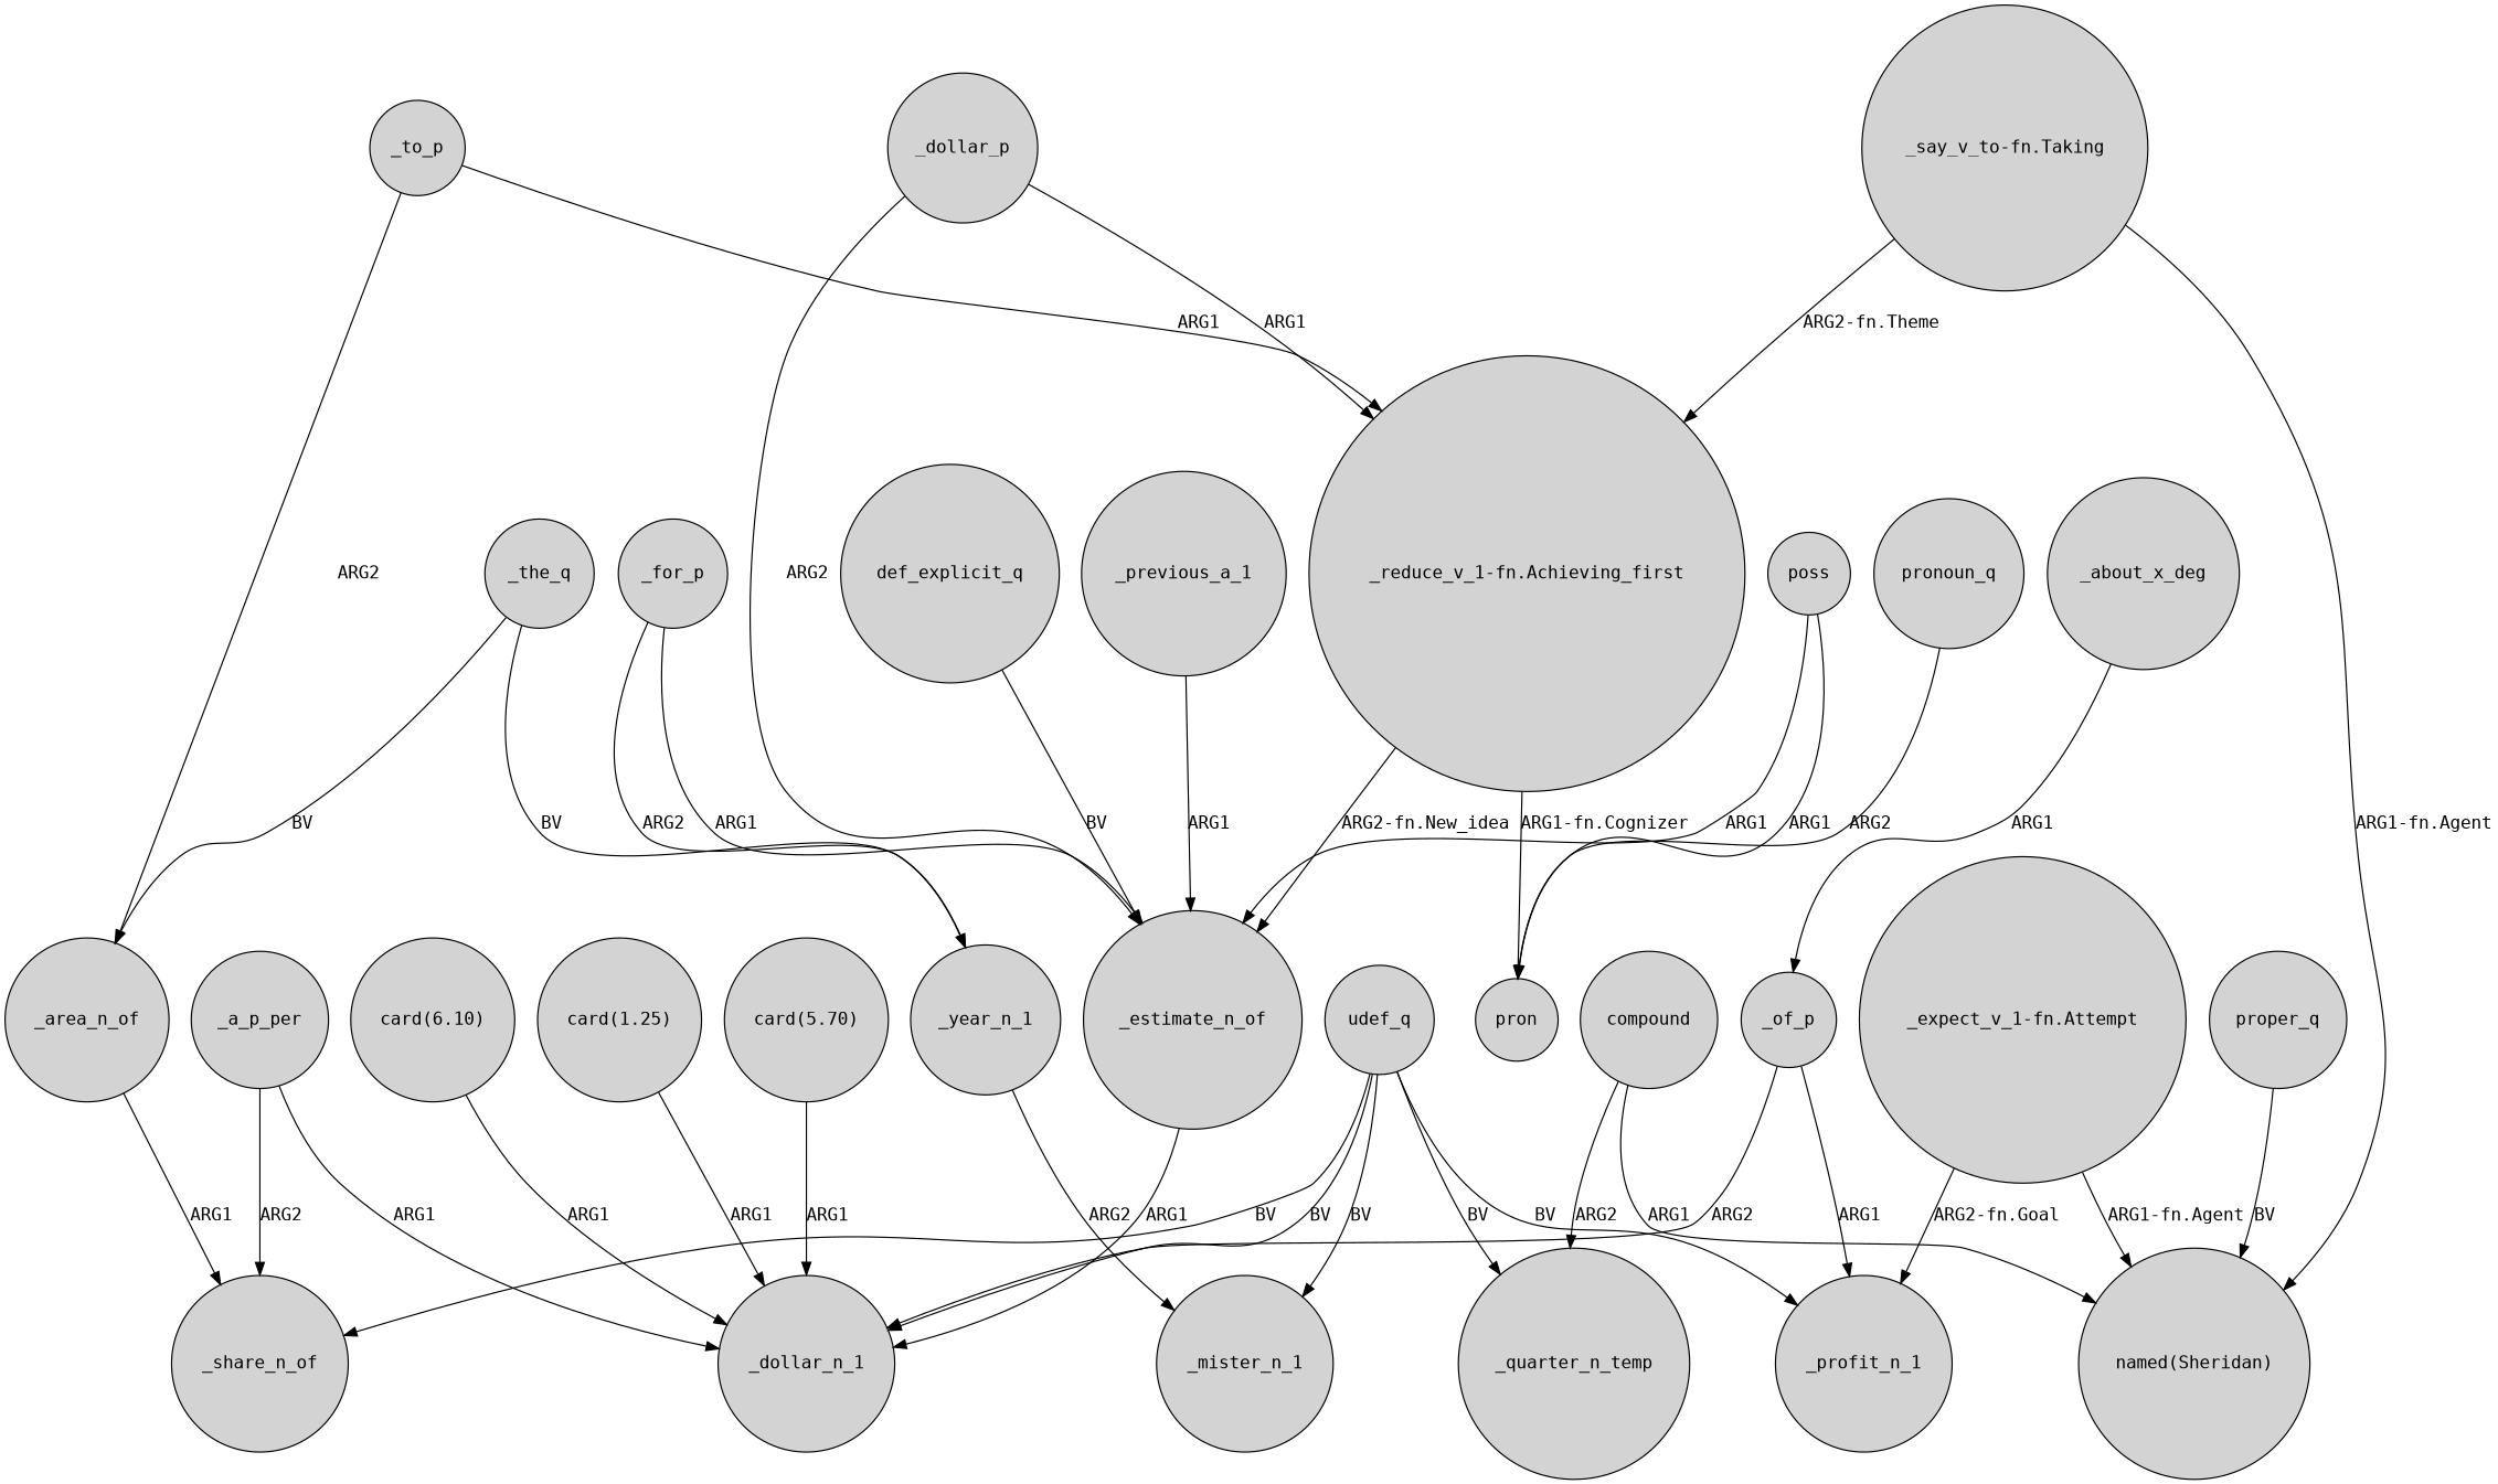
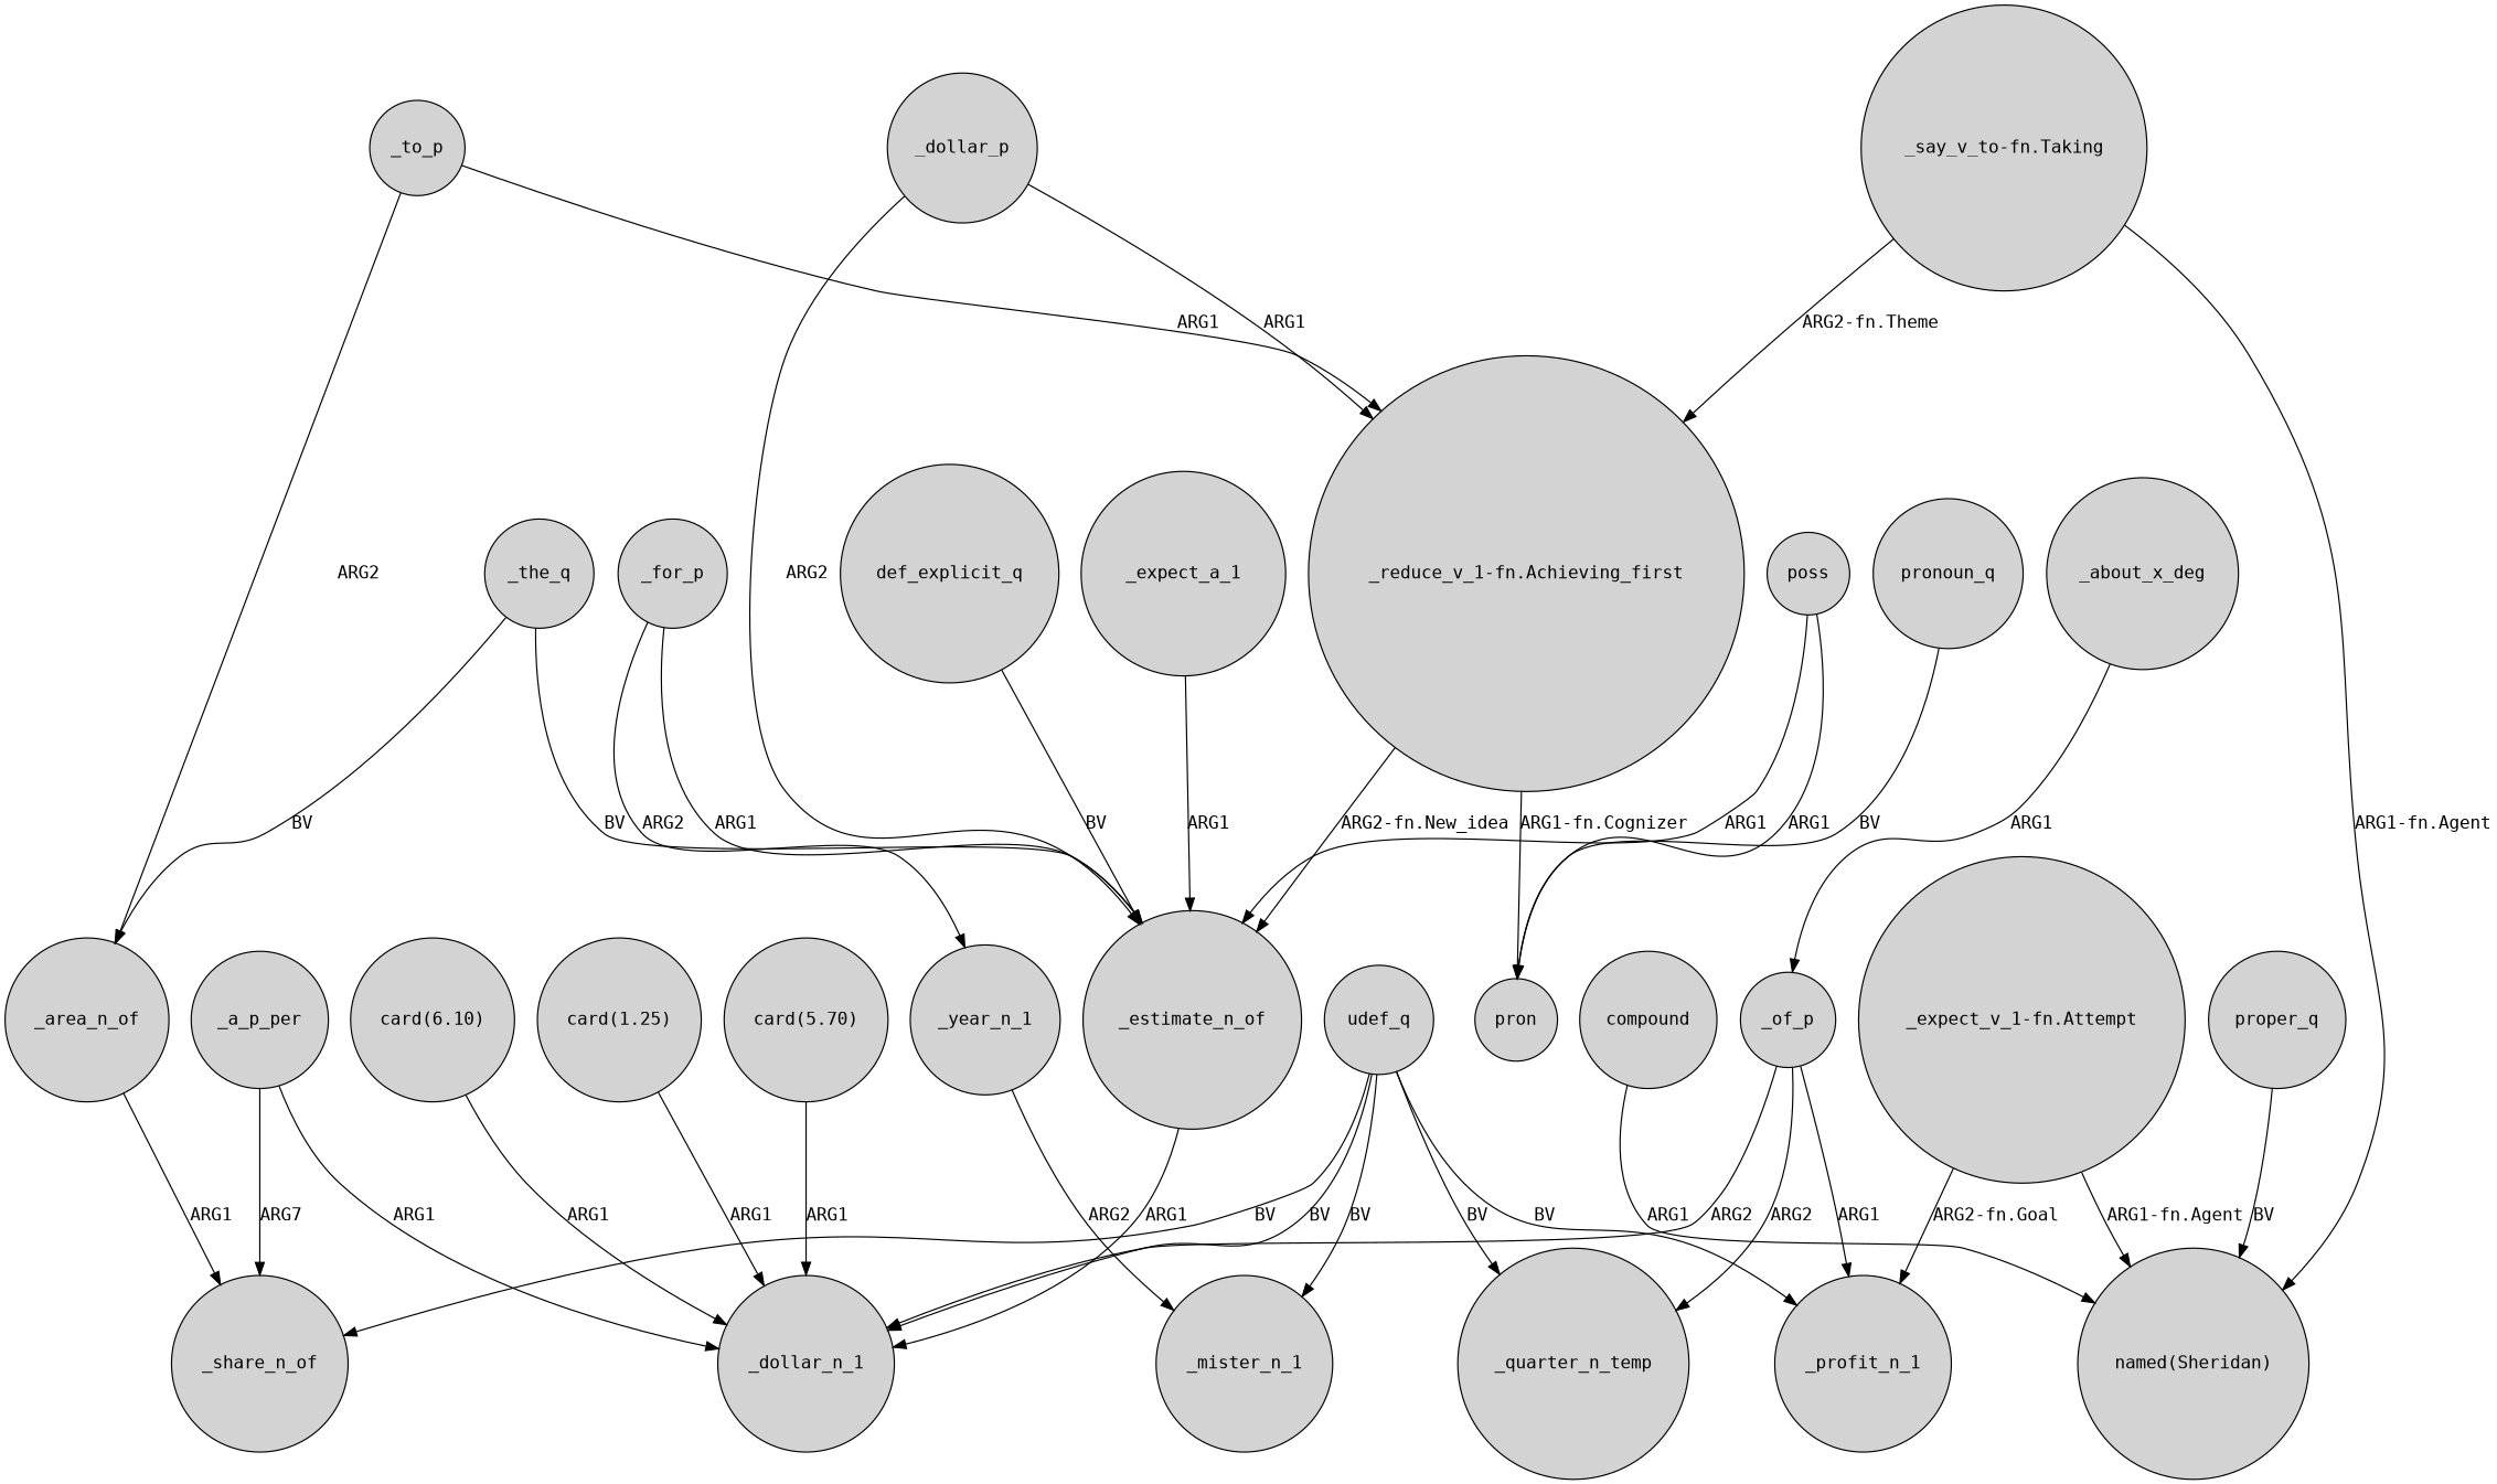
  digraph {
    fontname="DejaVu Sans Mono"
    node [fontname="DejaVu Sans Mono" shape=circle style=filled]
    edge [fontname="DejaVu Sans Mono"]
    _estimate_n_of
    _dollar_n_1
    compound
    "named(Sheridan)"
    _quarter_n_temp
    def_explicit_q
    _to_p
    _area_n_of
    "_reduce_v_1-fn.Achieving_first"
    _share_n_of
    pron
    poss
    "_expect_v_1-fn.Attempt"
    _profit_n_1
    _the_q
    _year_n_1
    _mister_n_1
    n18 [label=_dollar_p]
    proper_q
    _for_p
    "_say_v_to-fn.Taking"
    udef_q
    _about_x_deg
    _of_p
    pronoun_q
    "card(6.10)"
    _a_p_per
-   _previous_a_1
+   _previous_a_1 [label=_expect_a_1]
    "card(1.25)"
    "card(5.70)"
    _estimate_n_of -> _dollar_n_1 [label=ARG1]
    compound -> "named(Sheridan)" [label=ARG1]
-   compound -> _quarter_n_temp [label=ARG2]
+   _of_p -> _quarter_n_temp [label=ARG2]
    def_explicit_q -> _estimate_n_of [label=BV]
    _to_p -> _area_n_of [label=ARG2]
    _to_p -> "_reduce_v_1-fn.Achieving_first" [label=ARG1]
    _area_n_of -> _share_n_of [label=ARG1]
    "_reduce_v_1-fn.Achieving_first" -> _estimate_n_of [label="ARG2-fn.New_idea"]
    "_reduce_v_1-fn.Achieving_first" -> pron [label="ARG1-fn.Cognizer"]
    poss -> _estimate_n_of [label=ARG1]
    poss -> pron [label=ARG1]
    "_expect_v_1-fn.Attempt" -> "named(Sheridan)" [label="ARG1-fn.Agent"]
    "_expect_v_1-fn.Attempt" -> _profit_n_1 [label="ARG2-fn.Goal"]
    _the_q -> _area_n_of [label=BV]
-   _the_q -> _year_n_1 [label=BV]
+   _the_q -> _estimate_n_of [label=BV]
    _year_n_1 -> _mister_n_1 [label=ARG2]
    n18 -> _estimate_n_of [label=ARG2]
    n18 -> "_reduce_v_1-fn.Achieving_first" [label=ARG1]
    proper_q -> "named(Sheridan)" [label=BV]
    _for_p -> _estimate_n_of [label=ARG1]
    _for_p -> _year_n_1 [label=ARG2]
    "_say_v_to-fn.Taking" -> "named(Sheridan)" [label="ARG1-fn.Agent"]
    "_say_v_to-fn.Taking" -> "_reduce_v_1-fn.Achieving_first" [label="ARG2-fn.Theme"]
    udef_q -> _dollar_n_1 [label=BV]
    udef_q -> _quarter_n_temp [label=BV]
    udef_q -> _share_n_of [label=BV]
    udef_q -> _profit_n_1 [label=BV]
    udef_q -> _mister_n_1 [label=BV]
    _about_x_deg -> _of_p [label=ARG1]
    _of_p -> _dollar_n_1 [label=ARG2]
    _of_p -> _profit_n_1 [label=ARG1]
-   pronoun_q -> pron [label=ARG2]
+   pronoun_q -> pron [label=BV]
    "card(6.10)" -> _dollar_n_1 [label=ARG1]
    _a_p_per -> _dollar_n_1 [label=ARG1]
-   _a_p_per -> _share_n_of [label=ARG2]
+   _a_p_per -> _share_n_of [label=ARG7]
    _previous_a_1 -> _estimate_n_of [label=ARG1]
    "card(1.25)" -> _dollar_n_1 [label=ARG1]
    "card(5.70)" -> _dollar_n_1 [label=ARG1]
  }
